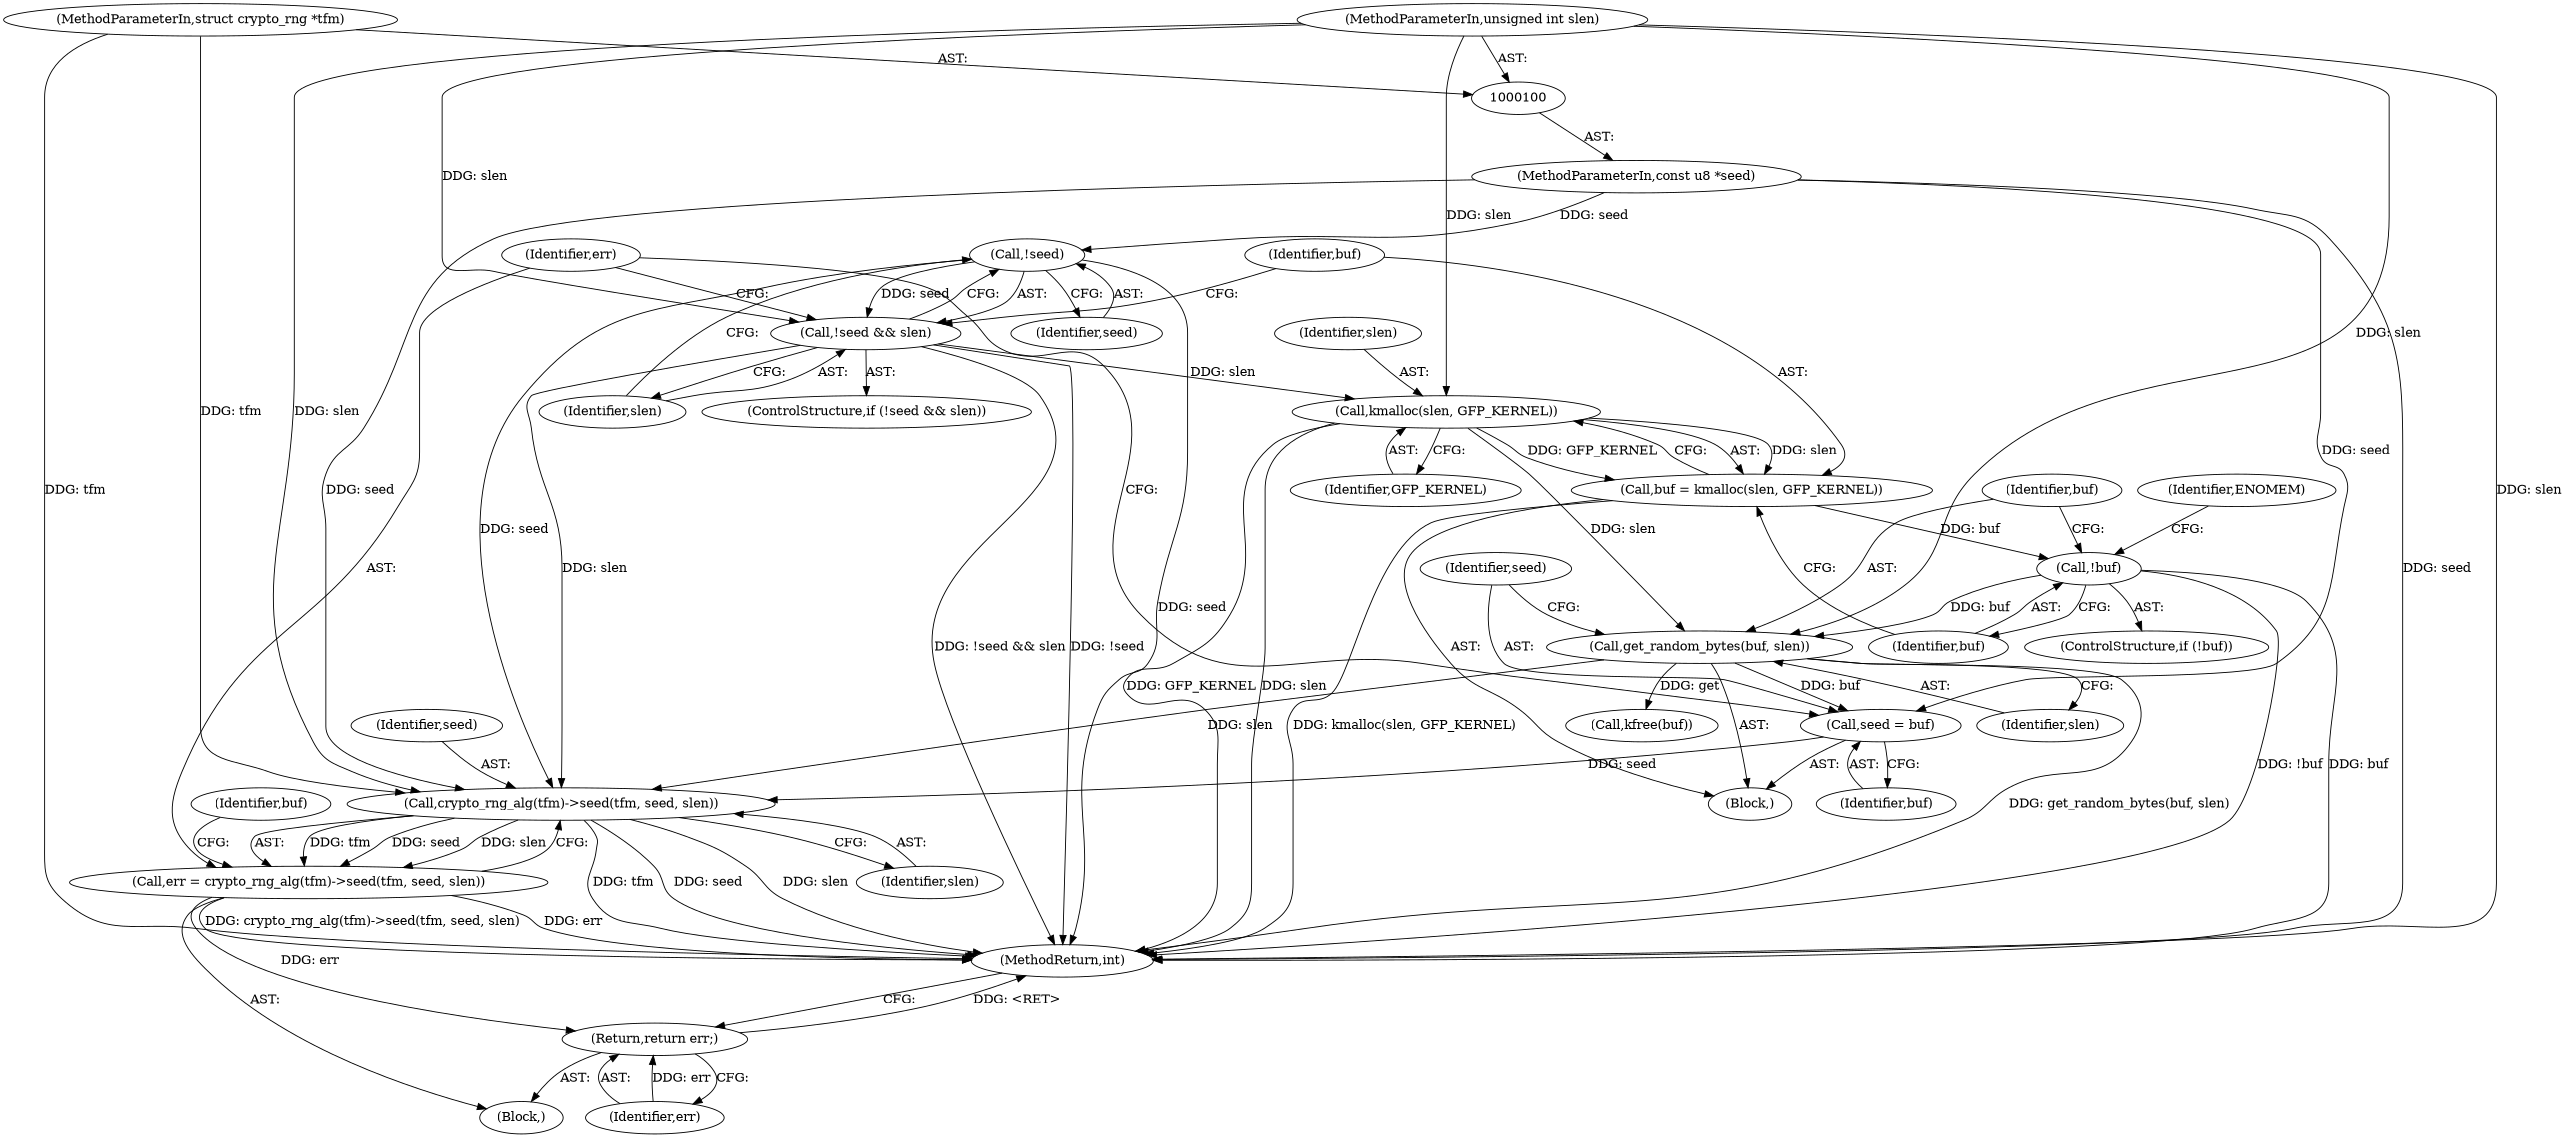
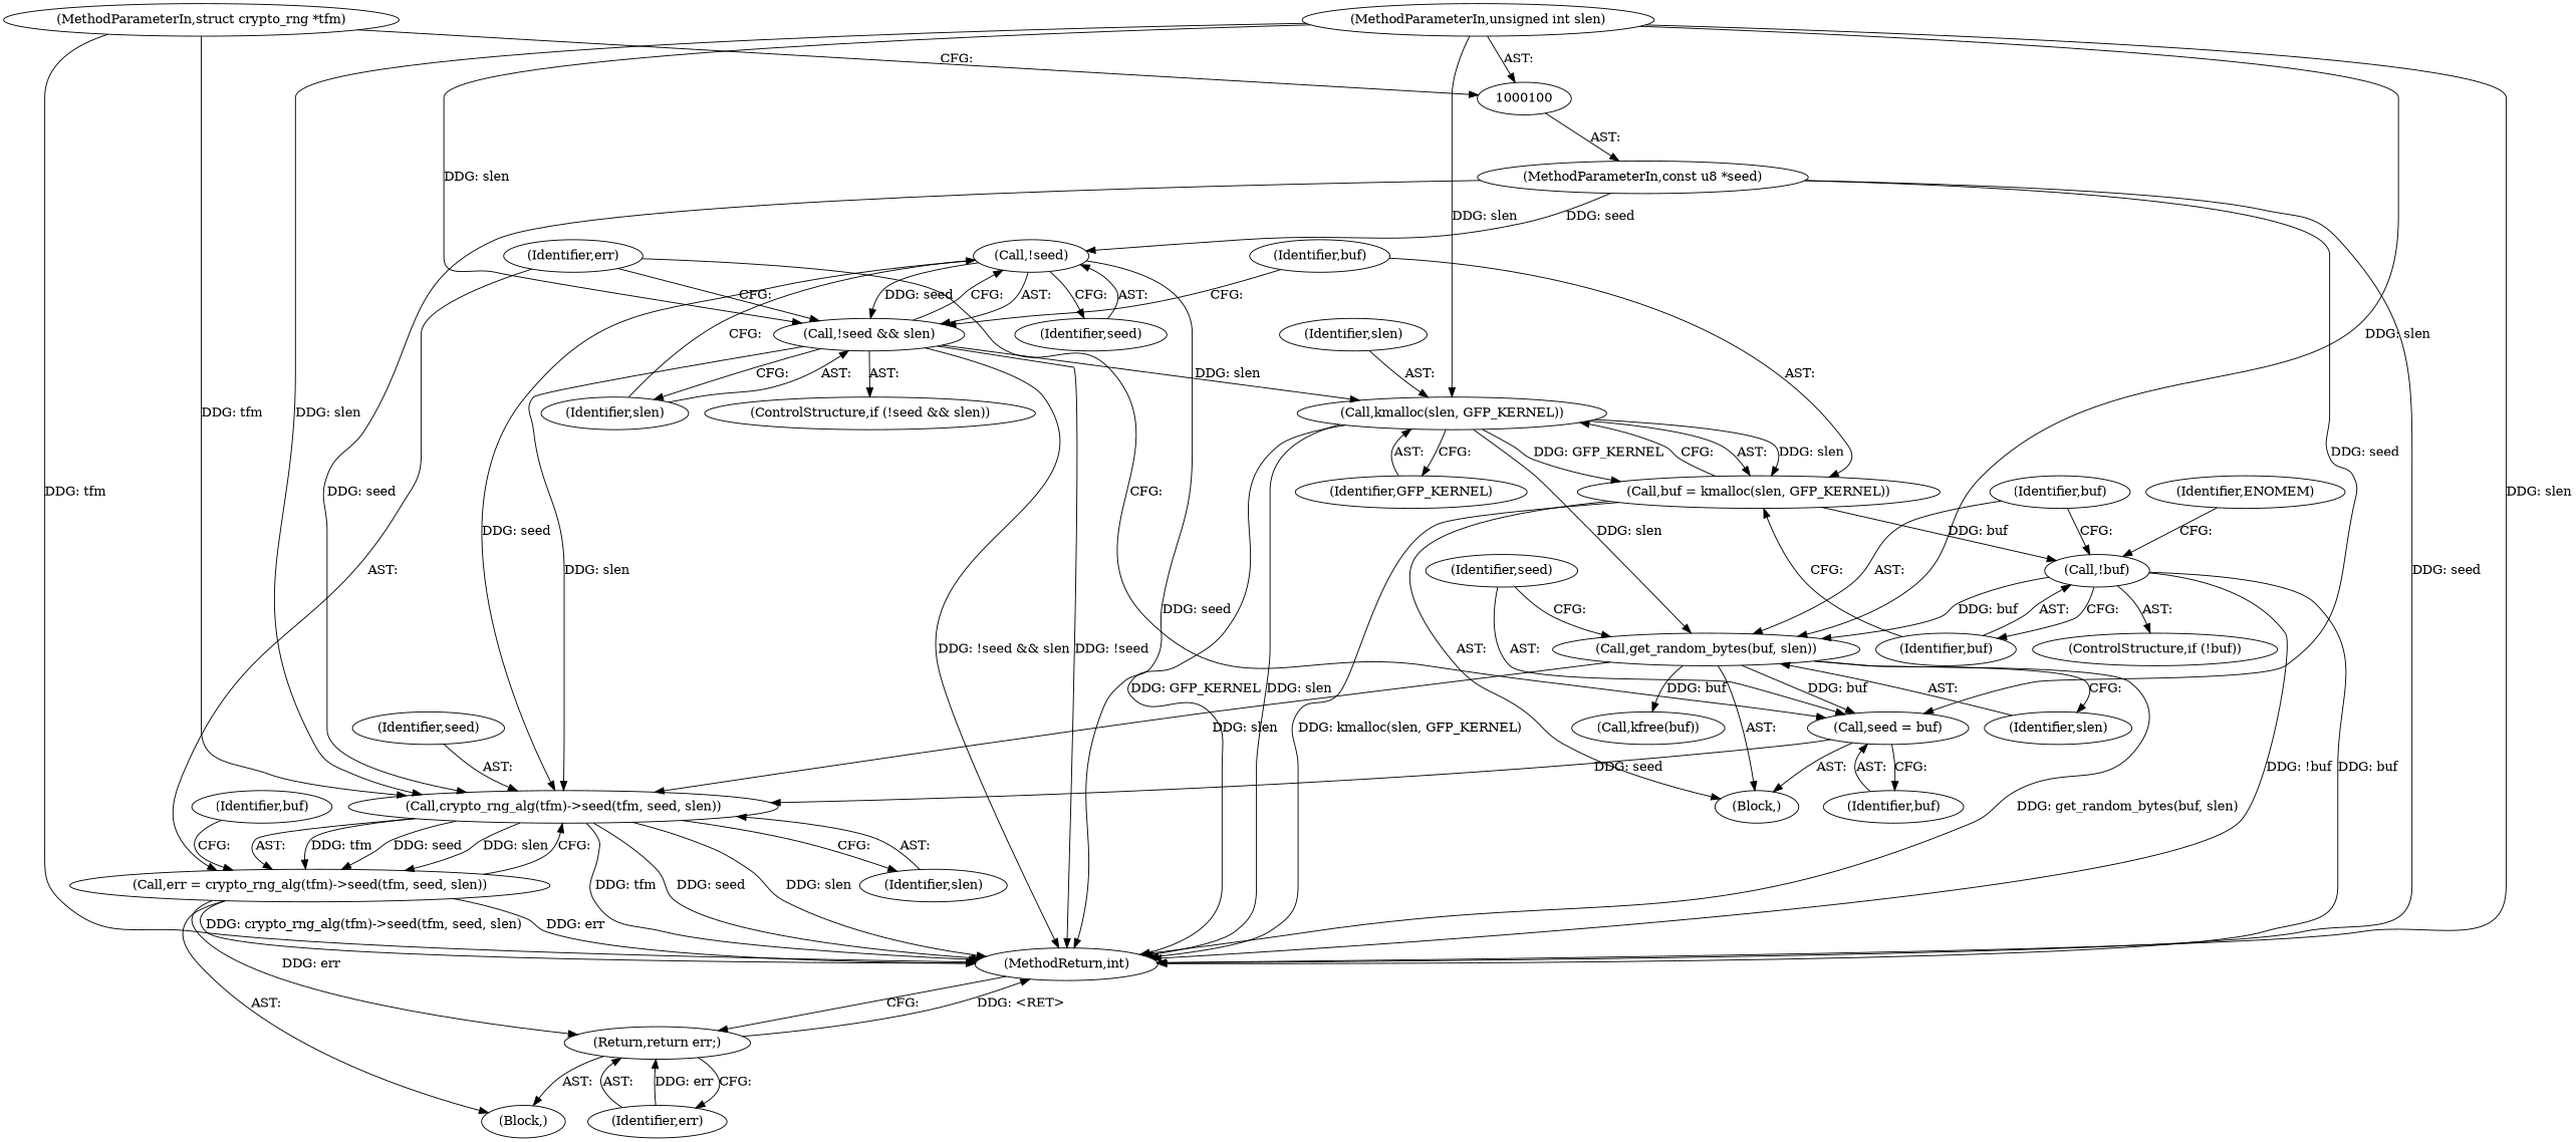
  digraph {
    n1 [label="(Call,crypto_rng_alg(tfm)->seed(tfm, seed, slen))"]
    n2 [label="(Call,err = crypto_rng_alg(tfm)->seed(tfm, seed, slen))"]
    n3 [label="(MethodReturn,int)"]
    n4 [label="(Identifier,slen)"]
    n5 [label="(Return,return err;)"]
    n6 [label="(Block,)"]
    n7 [label="(MethodParameterIn,struct crypto_rng *tfm)"]
    1000100
    n9 [label="(MethodParameterIn,const u8 *seed)"]
    n10 [label="(Call,!seed)"]
    n11 [label="(Call,!seed && slen)"]
    n12 [label="(Identifier,seed)"]
    n13 [label="(Call,kmalloc(slen, GFP_KERNEL))"]
    n14 [label="(Identifier,slen)"]
    n15 [label="(ControlStructure,if (!seed && slen))"]
    n16 [label="(Call,seed = buf)"]
    n17 [label="(Block,)"]
    n18 [label="(Identifier,buf)"]
    n19 [label="(Call,get_random_bytes(buf, slen))"]
    n20 [label="(Identifier,slen)"]
    n21 [label="(Call,kfree(buf))"]
    n22 [label="(Call,!buf)"]
    n23 [label="(ControlStructure,if (!buf))"]
    n24 [label="(Identifier,buf)"]
    n25 [label="(Call,buf = kmalloc(slen, GFP_KERNEL))"]
    n26 [label="(Identifier,GFP_KERNEL)"]
    n27 [label="(MethodParameterIn,unsigned int slen)"]
    n28 [label="(Identifier,err)"]
    n29 [label="(Identifier,seed)"]
    n30 [label="(Identifier,ENOMEM)"]
    n31 [label="(Identifier,slen)"]
    n32 [label="(Identifier,seed)"]
    n33 [label="(Identifier,buf)"]
    n34 [label="(Identifier,err)"]
    n35 [label="(Identifier,buf)"]
    n36 [label="(Identifier,buf)"]
    n1 -> n2 [label="AST: "]
    n1 -> n2 [label="DDG: tfm"]
    n1 -> n2 [label="DDG: seed"]
    n1 -> n2 [label="DDG: slen"]
    n1 -> n3 [label="DDG: slen"]
    n1 -> n3 [label="DDG: tfm"]
    n1 -> n3 [label="DDG: seed"]
    n1 -> n4 [label="CFG: "]
    n2 -> n1 [label="CFG: "]
    n2 -> n3 [label="DDG: err"]
    n2 -> n3 [label="DDG: crypto_rng_alg(tfm)->seed(tfm, seed, slen)"]
    n2 -> n5 [label="DDG: err"]
    n2 -> n6 [label="AST: "]
    n3 -> n5 [label="CFG: "]
    n4 -> n1 [label="AST: "]
    n5 -> n3 [label="DDG: <RET>"]
    n5 -> n6 [label="AST: "]
    n5 -> n28 [label="CFG: "]
    n7 -> n1 [label="DDG: tfm"]
    n7 -> n3 [label="DDG: tfm"]
-   n7 -> 1000100 [label="AST: "]
+   n7 -> 1000100 [label="CFG: "]
    1000100 -> n9 [label="AST: "]
    n9 -> n1 [label="DDG: seed"]
    n9 -> n3 [label="DDG: seed"]
    n9 -> n10 [label="DDG: seed"]
    n9 -> n16 [label="DDG: seed"]
    n10 -> n1 [label="DDG: seed"]
    n10 -> n3 [label="DDG: seed"]
    n10 -> n11 [label="AST: "]
    n10 -> n11 [label="DDG: seed"]
    n10 -> n12 [label="CFG: "]
    n11 -> n1 [label="DDG: slen"]
    n11 -> n3 [label="DDG: !seed"]
    n11 -> n3 [label="DDG: !seed && slen"]
    n11 -> n10 [label="CFG: "]
    n11 -> n13 [label="DDG: slen"]
    n11 -> n14 [label="CFG: "]
    n11 -> n15 [label="AST: "]
    n12 -> n10 [label="AST: "]
    n13 -> n3 [label="DDG: slen"]
    n13 -> n3 [label="DDG: GFP_KERNEL"]
    n13 -> n19 [label="DDG: slen"]
    n13 -> n25 [label="AST: "]
    n13 -> n25 [label="DDG: slen"]
    n13 -> n25 [label="DDG: GFP_KERNEL"]
    n13 -> n26 [label="CFG: "]
    n14 -> n10 [label="CFG: "]
    n14 -> n11 [label="AST: "]
    n16 -> n1 [label="DDG: seed"]
    n16 -> n17 [label="AST: "]
    n16 -> n18 [label="CFG: "]
    n18 -> n16 [label="AST: "]
    n19 -> n1 [label="DDG: slen"]
    n19 -> n3 [label="DDG: get_random_bytes(buf, slen)"]
    n19 -> n16 [label="DDG: buf"]
    n19 -> n17 [label="AST: "]
    n19 -> n20 [label="CFG: "]
-   n19 -> n21 [label="DDG: get"]
+   n19 -> n21 [label="DDG: buf"]
    n20 -> n19 [label="AST: "]
    n22 -> n3 [label="DDG: buf"]
    n22 -> n3 [label="DDG: !buf"]
    n22 -> n19 [label="DDG: buf"]
    n22 -> n23 [label="AST: "]
    n22 -> n24 [label="CFG: "]
    n24 -> n22 [label="AST: "]
    n24 -> n25 [label="CFG: "]
    n25 -> n3 [label="DDG: kmalloc(slen, GFP_KERNEL)"]
    n25 -> n13 [label="CFG: "]
    n25 -> n17 [label="AST: "]
    n25 -> n22 [label="DDG: buf"]
    n26 -> n13 [label="AST: "]
    n27 -> n1 [label="DDG: slen"]
    n27 -> n3 [label="DDG: slen"]
    n27 -> 1000100 [label="AST: "]
    n27 -> n11 [label="DDG: slen"]
    n27 -> n13 [label="DDG: slen"]
    n27 -> n19 [label="DDG: slen"]
    n28 -> n5 [label="AST: "]
    n28 -> n5 [label="DDG: err"]
    n29 -> n1 [label="AST: "]
    n30 -> n22 [label="CFG: "]
    n31 -> n13 [label="AST: "]
    n32 -> n16 [label="AST: "]
    n32 -> n19 [label="CFG: "]
    n33 -> n19 [label="AST: "]
    n33 -> n22 [label="CFG: "]
    n34 -> n2 [label="AST: "]
    n34 -> n11 [label="CFG: "]
    n34 -> n16 [label="CFG: "]
    n35 -> n2 [label="CFG: "]
    n36 -> n11 [label="CFG: "]
    n36 -> n25 [label="AST: "]
  }
